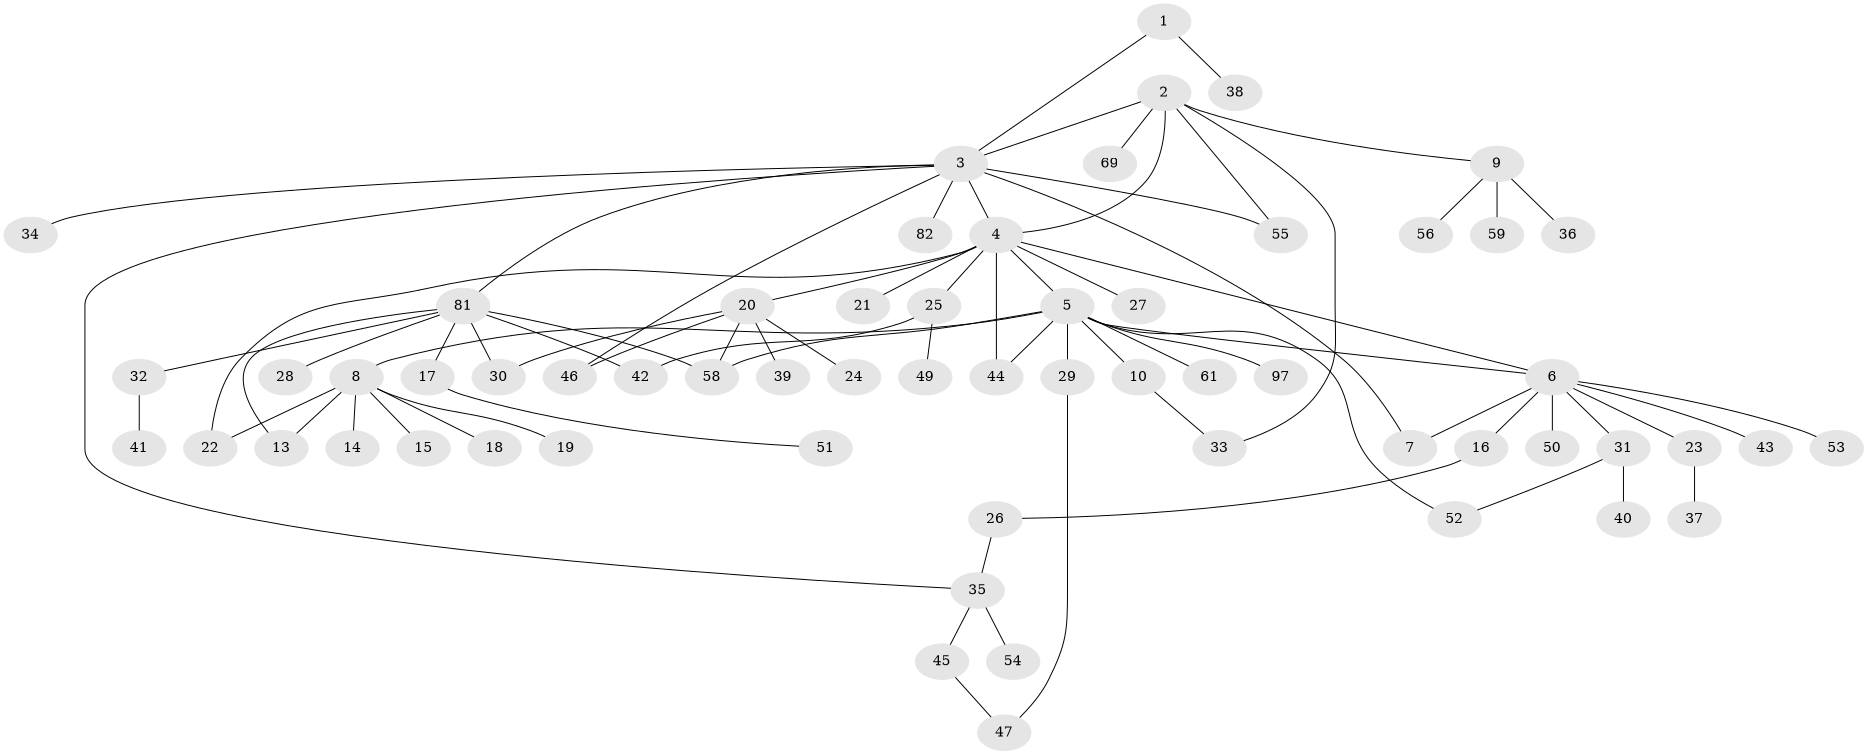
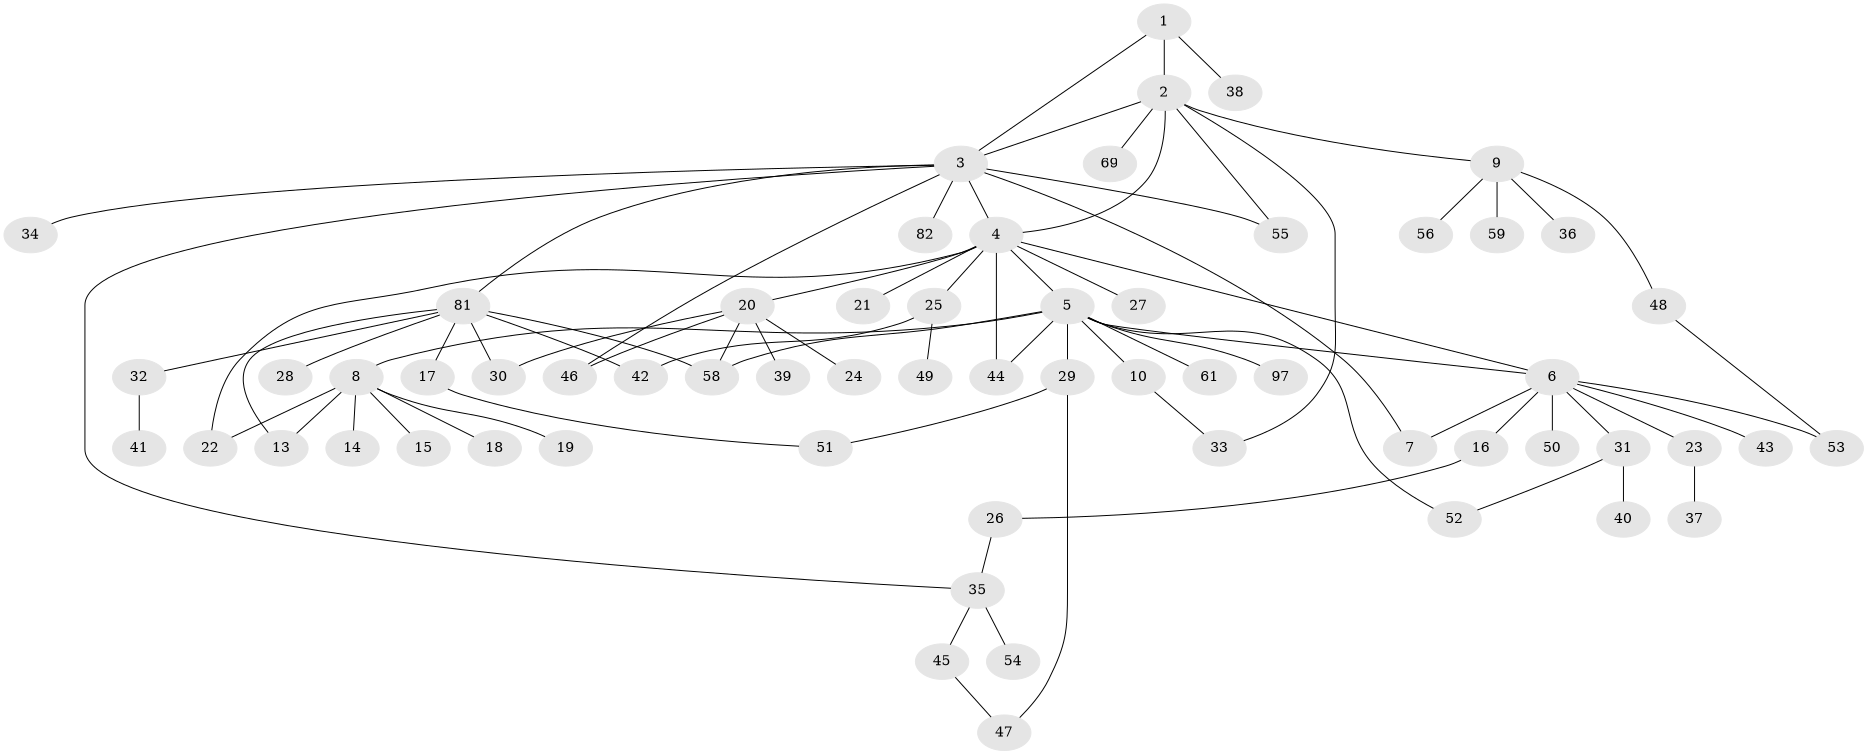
  graph {
    node [color=gray90 style=filled]
    1
    2
    3
    38
    4
    9
    33
    55
    n9 [label=69]
    7
    n11 [label=81]
    n12 [label=82]
    34
    35
    46
    5
    6
    20
    21
    25
    27
    44
    22
    36
+   48
    56
    59
    58
    13
    17
    28
    30
    32
    42
    45
    54
    8
    10
    29
    52
    n41 [label=97]
    61
    16
    23
    31
    43
    50
    53
    14
    15
    18
    19
    24
    39
    49
    51
    47
    26
    37
    40
    41
+   1 -- 2
    1 -- 3
    1 -- 38
    2 -- 3
    2 -- 4
    2 -- 9
    2 -- 33
    2 -- 55
    2 -- n9
    3 -- 4
    3 -- 55
    3 -- 7
    3 -- n11
    3 -- n12
    3 -- 34
    3 -- 35
    3 -- 46
    4 -- 5
    4 -- 6
    4 -- 20
    4 -- 21
    4 -- 25
    4 -- 27
    4 -- 44
    4 -- 22
    9 -- 36
+   9 -- 48
    9 -- 56
    9 -- 59
    n11 -- 58
    n11 -- 13
    n11 -- 17
    n11 -- 28
    n11 -- 30
    n11 -- 32
    n11 -- 42
    35 -- 45
    35 -- 54
    5 -- 6
    5 -- 44
    5 -- 58
    5 -- 8
    5 -- 10
    5 -- 29
    5 -- 52
    5 -- n41
    5 -- 61
    6 -- 7
    6 -- 16
    6 -- 23
    6 -- 31
    6 -- 43
    6 -- 50
    6 -- 53
    20 -- 46
    20 -- 58
    20 -- 30
    20 -- 24
    20 -- 39
    25 -- 42
    25 -- 49
+   48 -- 53
    17 -- 51
    32 -- 41
    45 -- 47
    8 -- 22
    8 -- 13
    8 -- 14
    8 -- 15
    8 -- 18
    8 -- 19
    10 -- 33
+   29 -- 51
    29 -- 47
    16 -- 26
    23 -- 37
    31 -- 52
    31 -- 40
    26 -- 35
  }
